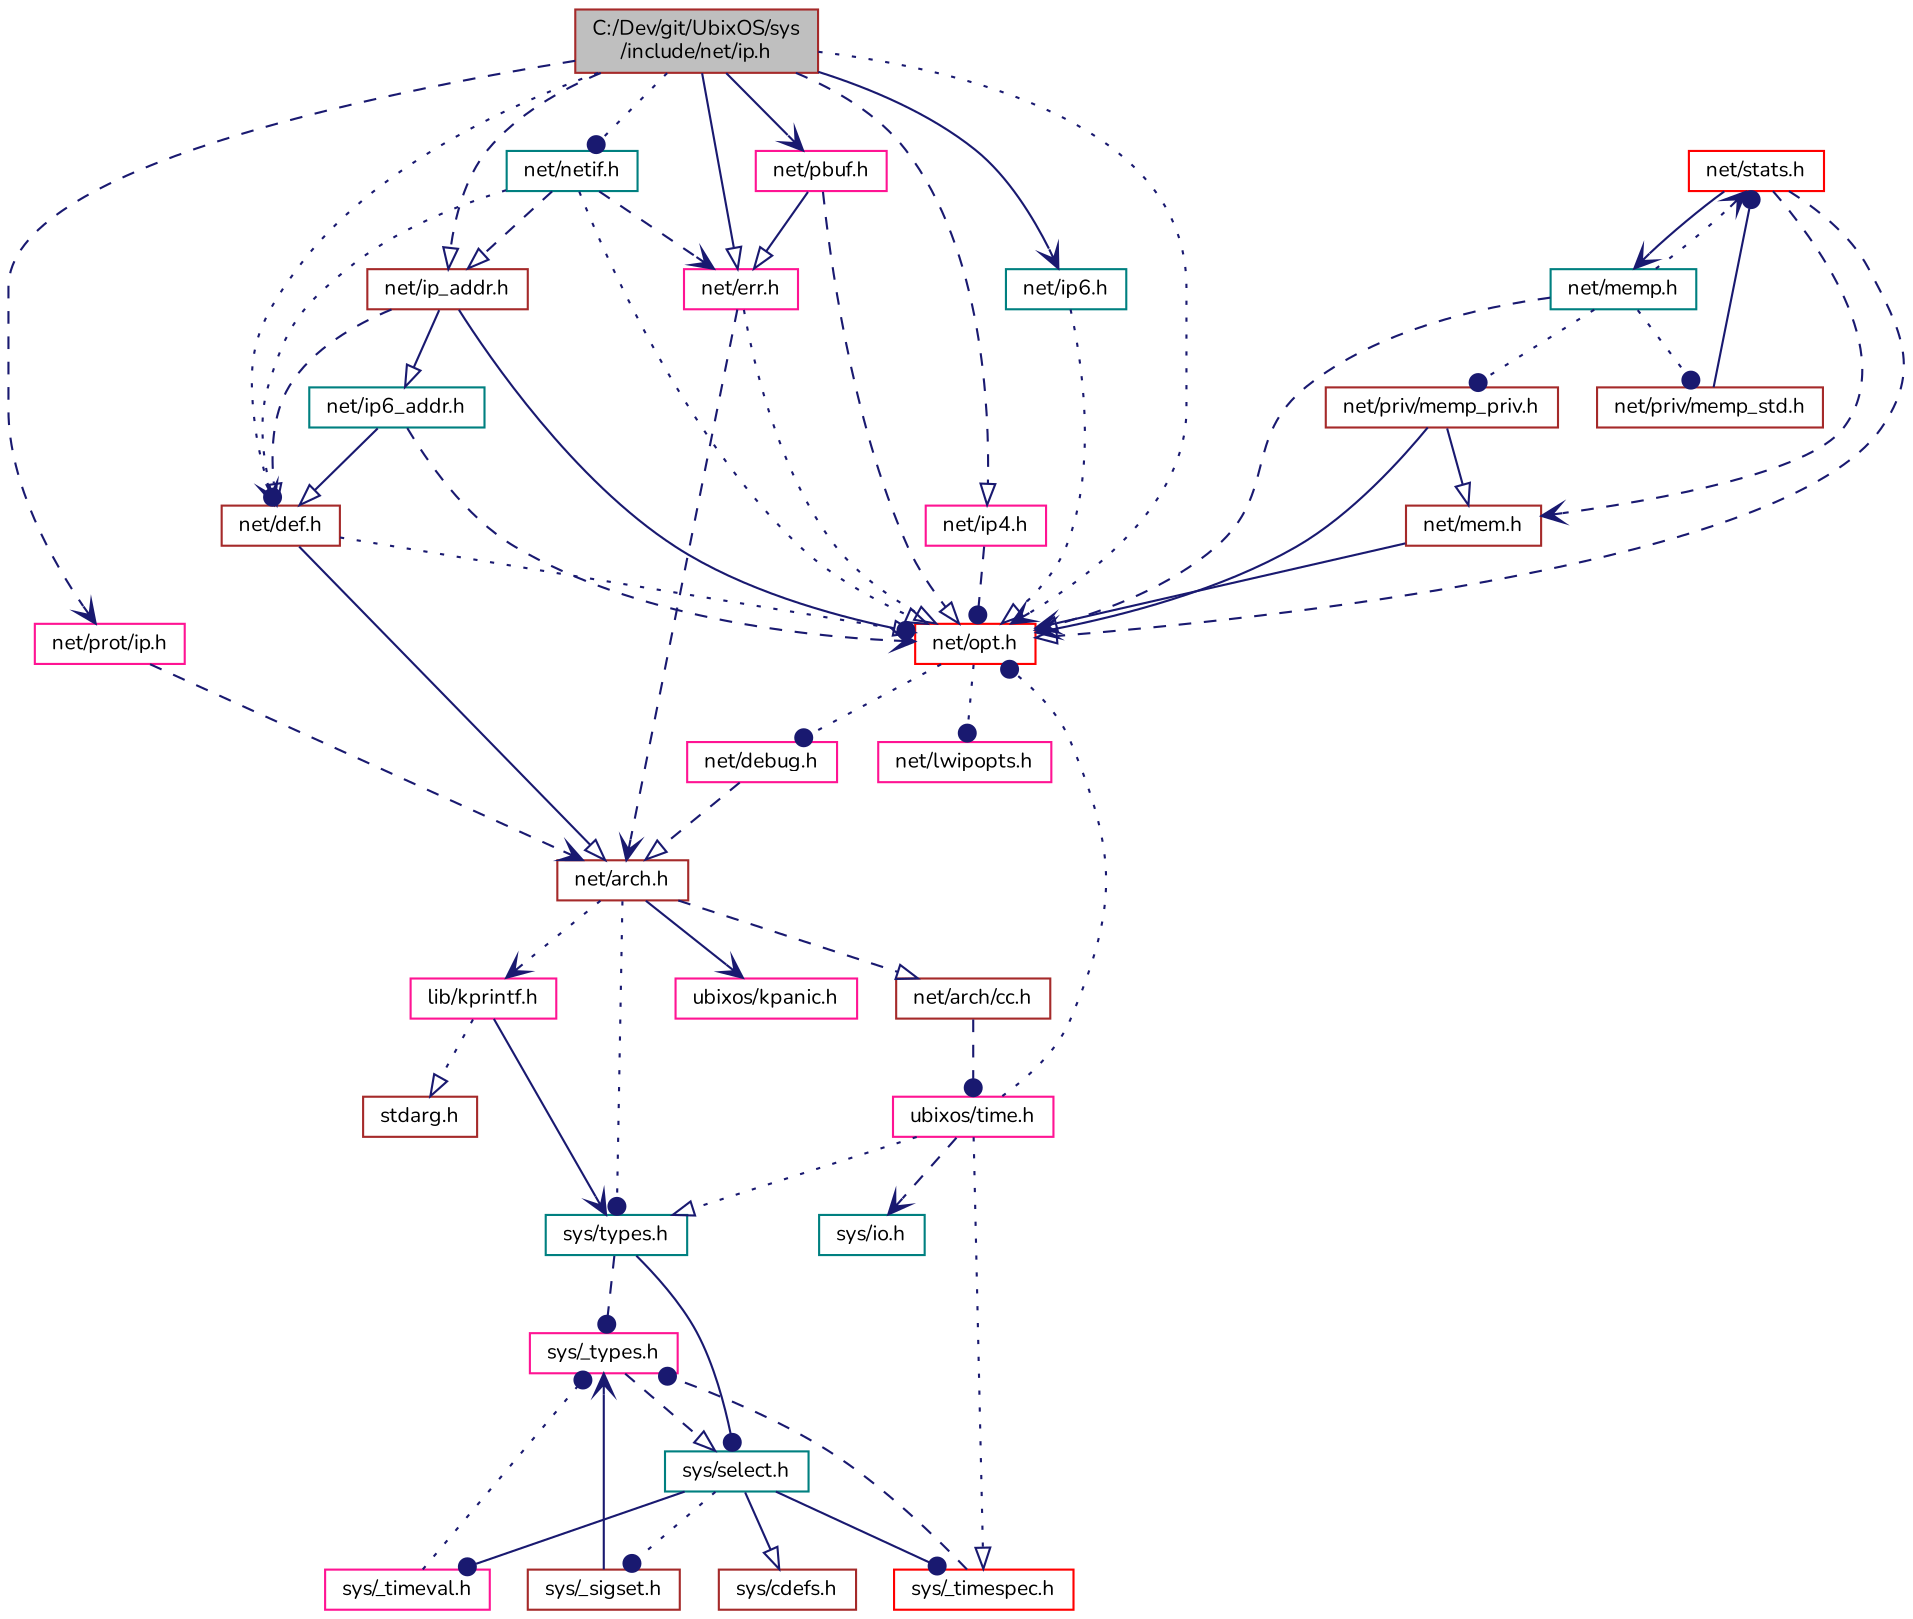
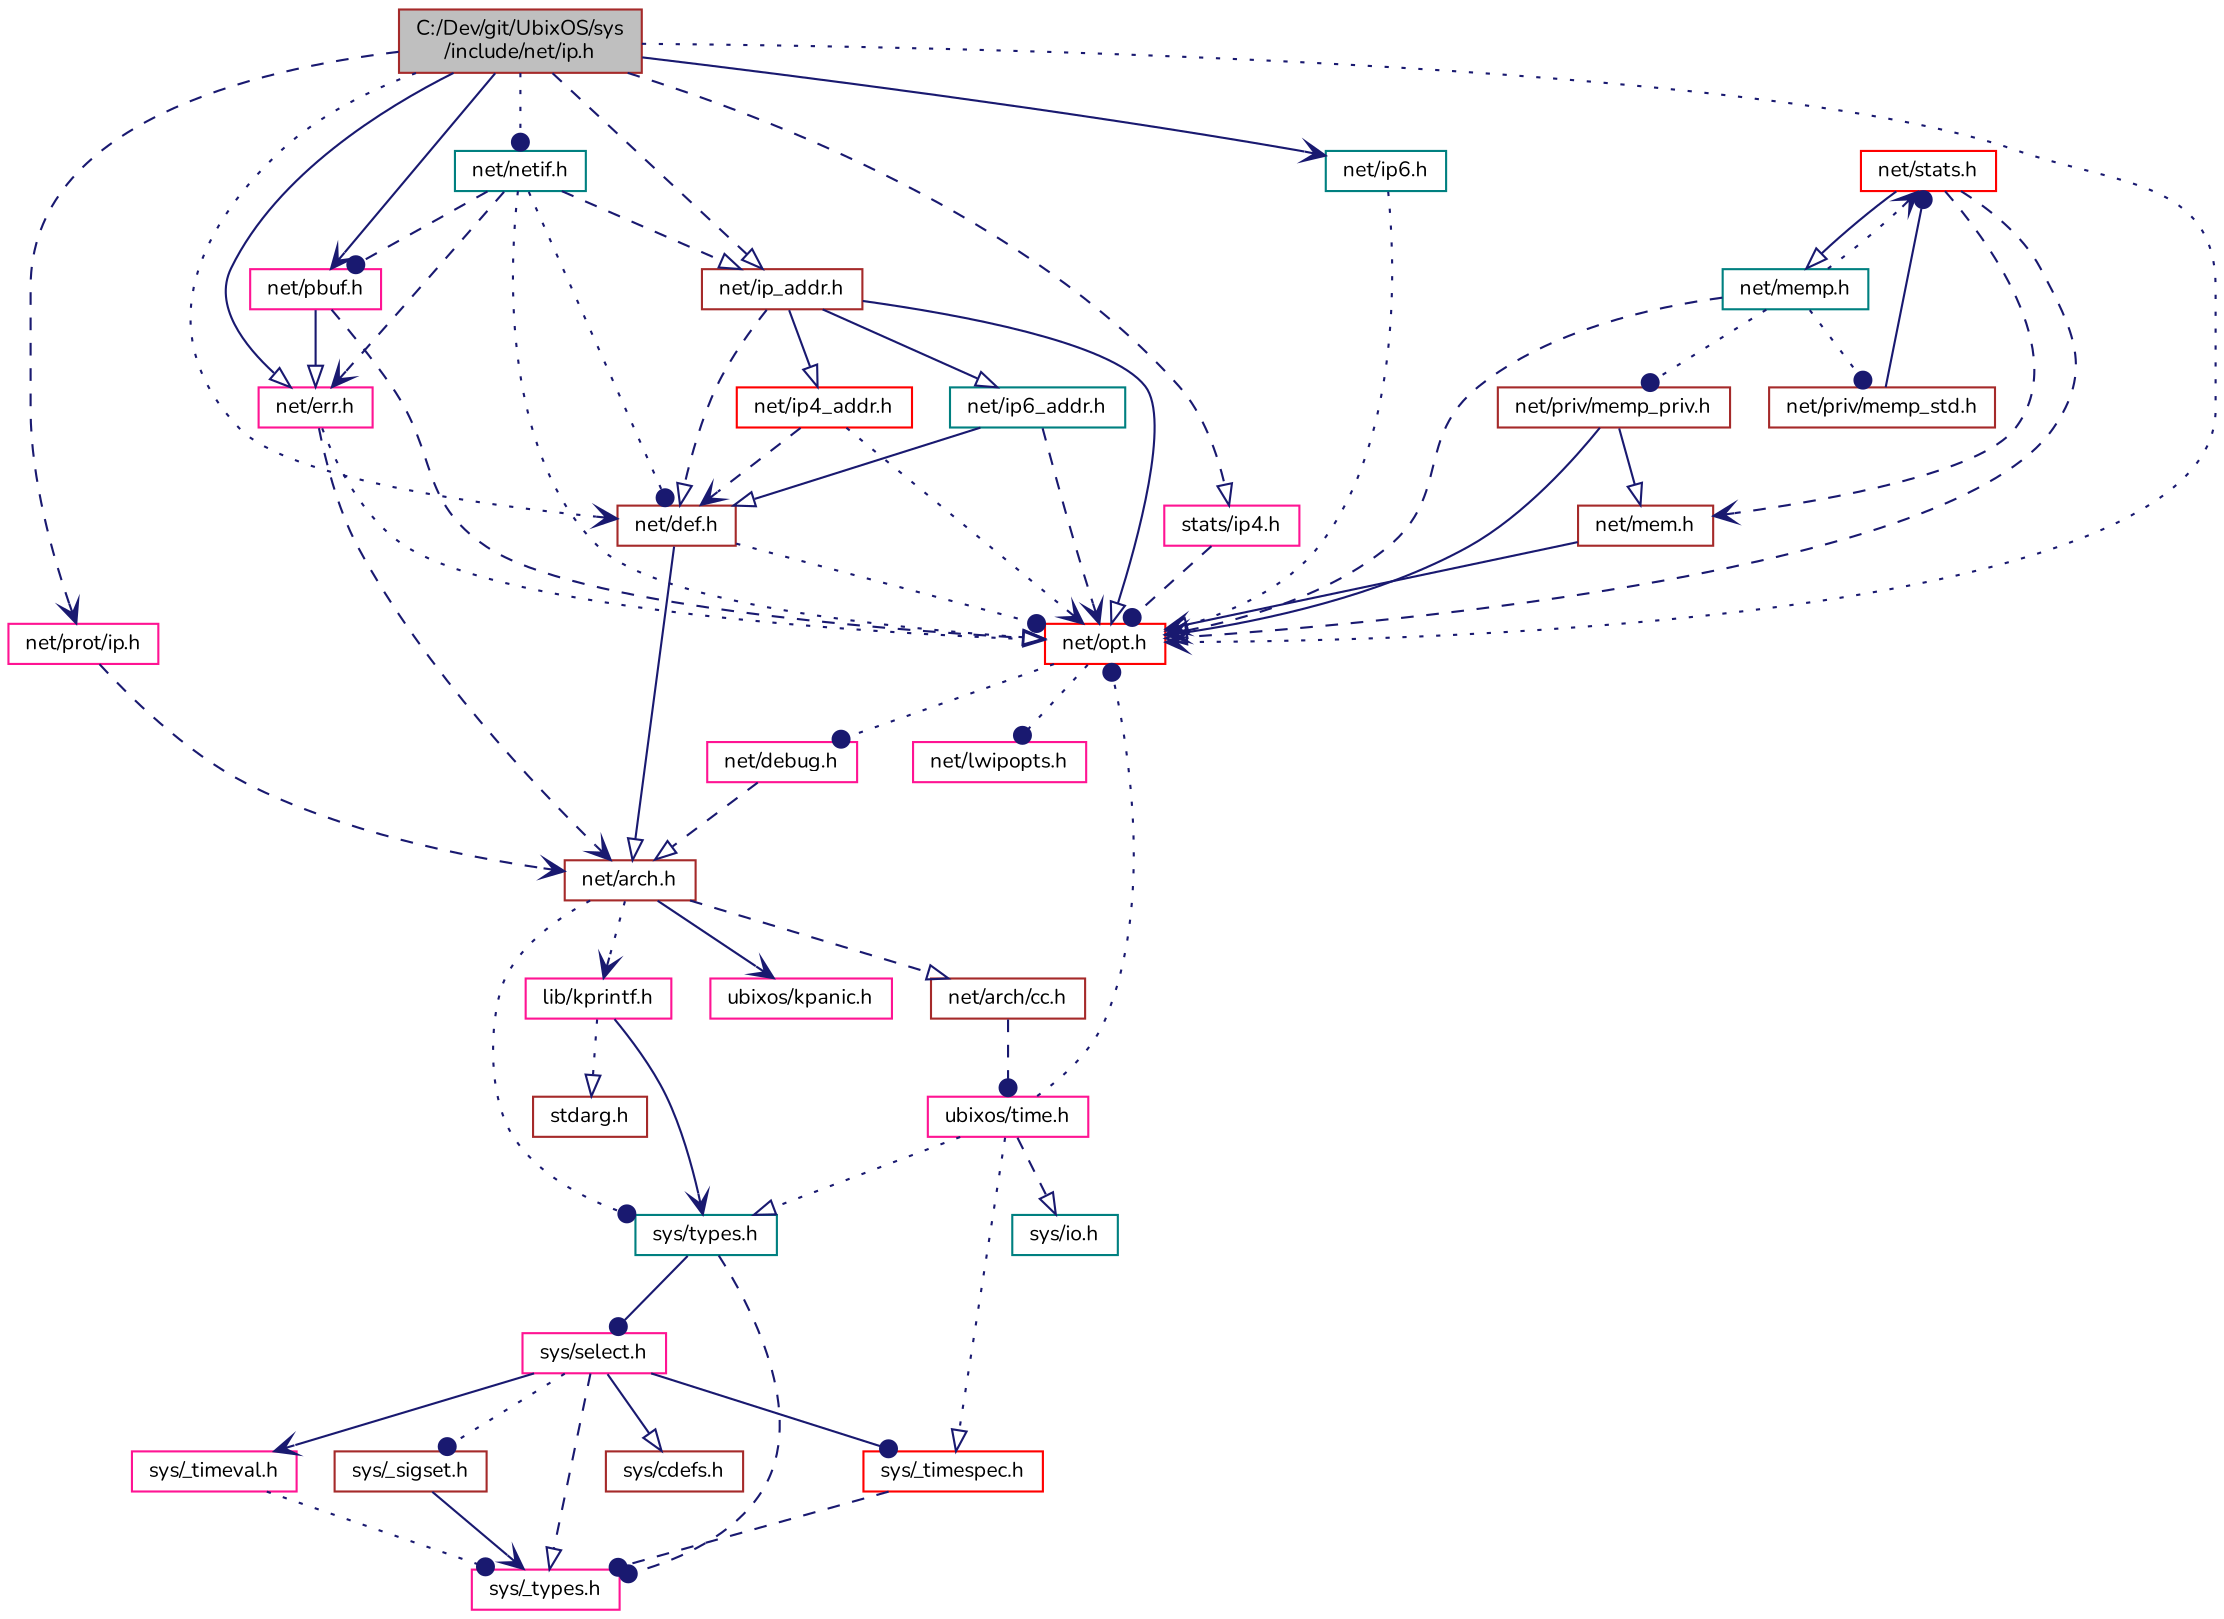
  digraph {
    fontname=Nunito
    node [color=brown fillcolor=white fontname=Nunito fontsize=10 shape=record style=filled]
    edge [arrowhead=onormal color=midnightblue fontname=Nunito fontsize=10 labelfontname=Helvetica labelfontsize=10 style=dashed]
    n1 [fillcolor=grey75 fontcolor=black height=0.2 label="C:/Dev/git/UbixOS/sys\l/include/net/ip.h" width=0.4]
    n2 [color=red height=0.2 label="net/opt.h" width=0.4]
    n3 [height=0.2 label="net/def.h" width=0.4]
    n4 [color=deeppink height=0.2 label="net/pbuf.h" width=0.4]
    n5 [color=deeppink height=0.2 label="net/err.h" width=0.4]
    n6 [height=0.2 label="net/ip_addr.h" width=0.4]
    n7 [color=teal height=0.2 label="net/netif.h" width=0.4]
-   n8 [color=deeppink height=0.2 label="net/ip4.h" width=0.4]
+   n8 [color=deeppink height=0.2 label="stats/ip4.h" width=0.4]
    n9 [color=teal height=0.2 label="net/ip6.h" width=0.4]
    n10 [color=deeppink height=0.2 label="net/prot/ip.h" width=0.4]
    n11 [color=deeppink height=0.2 label="net/lwipopts.h" width=0.4]
    n12 [color=deeppink height=0.2 label="net/debug.h" width=0.4]
    n13 [height=0.2 label="net/arch.h" width=0.4]
+   n14 [color=red height=0.2 label="net/ip4_addr.h" width=0.4]
    n15 [color=teal height=0.2 label="net/ip6_addr.h" width=0.4]
    n16 [color=teal height=0.2 label="sys/types.h" width=0.4]
    n17 [height=0.2 label="net/arch/cc.h" width=0.4]
    n18 [color=deeppink height=0.2 label="lib/kprintf.h" width=0.4]
    n19 [color=deeppink height=0.2 label="ubixos/kpanic.h" width=0.4]
    n20 [color=deeppink height=0.2 label="sys/_types.h" width=0.4]
-   n21 [color=teal height=0.2 label="sys/select.h" width=0.4]
+   n21 [color=deeppink height=0.2 label="sys/select.h" width=0.4]
    n22 [color=deeppink height=0.2 label="ubixos/time.h" width=0.4]
    n23 [height=0.2 label="stdarg.h" width=0.4]
    n24 [height=0.2 label="sys/cdefs.h" width=0.4]
    n25 [color=red height=0.2 label="sys/_timespec.h" width=0.4]
    n26 [color=deeppink height=0.2 label="sys/_timeval.h" width=0.4]
    n27 [height=0.2 label="sys/_sigset.h" width=0.4]
    n28 [color=teal height=0.2 label="sys/io.h" width=0.4]
    n29 [color=red height=0.2 label="net/stats.h" width=0.4]
    n30 [height=0.2 label="net/mem.h" width=0.4]
    n31 [color=teal height=0.2 label="net/memp.h" width=0.4]
    n32 [height=0.2 label="net/priv/memp_std.h" width=0.4]
    n33 [height=0.2 label="net/priv/memp_priv.h" width=0.4]
    n1 -> n2 [arrowhead=vee style=dotted]
    n1 -> n3 [arrowhead=vee style=dotted]
    n1 -> n4 [arrowhead=vee style=solid]
    n1 -> n5 [style=solid]
    n1 -> n6
    n1 -> n7 [arrowhead=dot style=dotted]
    n1 -> n8
    n1 -> n9 [arrowhead=vee style=solid]
    n1 -> n10 [arrowhead=vee]
    n2 -> n11 [arrowhead=dot style=dotted]
    n2 -> n12 [arrowhead=dot style=dotted]
    n3 -> n2 [arrowhead=dot style=dotted]
    n3 -> n13 [style=solid]
    n4 -> n2
    n4 -> n5 [style=solid]
    n5 -> n2 [style=dotted]
    n5 -> n13 [arrowhead=vee]
    n6 -> n2 [style=solid]
    n6 -> n3
+   n6 -> n14 [style=solid]
    n6 -> n15 [style=solid]
    n7 -> n2 [style=dotted]
    n7 -> n3 [arrowhead=dot style=dotted]
+   n7 -> n4 [arrowhead=dot]
    n7 -> n5 [arrowhead=vee]
    n7 -> n6
    n8 -> n2 [arrowhead=dot]
    n9 -> n2 [style=dotted]
    n10 -> n13 [arrowhead=vee]
    n12 -> n13
    n13 -> n16 [arrowhead=dot style=dotted]
    n13 -> n17
    n13 -> n18 [arrowhead=vee style=dotted]
    n13 -> n19 [arrowhead=vee style=solid]
+   n14 -> n2 [arrowhead=vee style=dotted]
+   n14 -> n3 [arrowhead=vee]
    n15 -> n2 [arrowhead=vee]
    n15 -> n3 [style=solid]
    n16 -> n20 [arrowhead=dot]
    n16 -> n21 [arrowhead=dot style=solid]
    n17 -> n22 [arrowhead=dot]
    n18 -> n16 [arrowhead=vee style=solid]
    n18 -> n23 [style=dotted]
-   n20 -> n21
+   n21 -> n20
    n21 -> n24 [style=solid]
    n21 -> n25 [arrowhead=dot style=solid]
-   n21 -> n26 [arrowhead=dot style=solid]
+   n21 -> n26 [arrowhead=vee style=solid]
    n21 -> n27 [arrowhead=dot style=dotted]
    n22 -> n2 [arrowhead=dot style=dotted]
    n22 -> n16 [style=dotted]
    n22 -> n25 [style=dotted]
-   n22 -> n28 [arrowhead=vee]
+   n22 -> n28
    n25 -> n20 [arrowhead=dot]
    n26 -> n20 [arrowhead=dot style=dotted]
    n27 -> n20 [arrowhead=vee style=solid]
    n29 -> n2
    n29 -> n30 [arrowhead=vee]
-   n29 -> n31 [arrowhead=vee style=solid]
+   n29 -> n31 [style=solid]
    n30 -> n2 [arrowhead=vee style=solid]
    n31 -> n2
    n31 -> n29 [arrowhead=vee style=dotted]
    n31 -> n32 [arrowhead=dot style=dotted]
    n31 -> n33 [arrowhead=dot style=dotted]
    n32 -> n29 [arrowhead=dot style=solid]
    n33 -> n2 [arrowhead=vee style=solid]
    n33 -> n30 [style=solid]
  }
